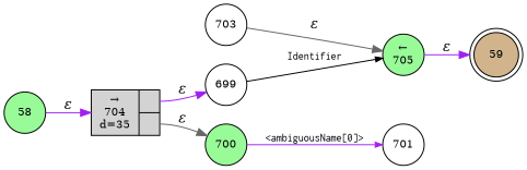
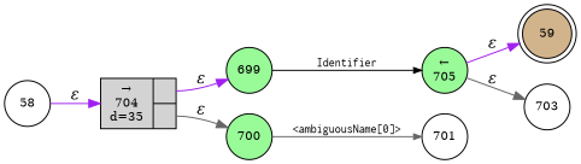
  digraph {
    rankdir=LR
    node [fillcolor=white fixedsize=true fontsize=11 shape=circle style=filled peripheries=1]
    edge [color=purple fontname="Times-Italic"]
    n1 [fillcolor=tan label=59 shape=doublecircle width=.6 peripheries=""]
    n2 [fillcolor=lightgrey fixedsize=false label="{&rarr;\n704\nd=35|{<p0>|<p1>}}" shape=record]
-   n3 [label=699 width=.55]
+   n3 [fillcolor=palegreen label=699 width=.55]
    n4 [fillcolor=palegreen label=700 width=.55]
    n5 [fillcolor=palegreen label="&larr;\n705" width=.55]
    n6 [label=701 width=.55]
-   n7 [fillcolor=palegreen label=58 width=.55]
+   n7 [label=58 width=.55]
    n8 [label=703 width=.55]
    n2 -> n3 [label="&epsilon;" tailport=p0]
    n2 -> n4 [color=gray40 label="&epsilon;" tailport=p1]
    n3 -> n5 [arrowhead=normal arrowsize=.7 color=black fontname=Courier fontsize=11 label=Identifier]
-   n4 -> n6 [arrowhead=normal arrowsize=.7 fontname=Courier fontsize=11 label="<ambiguousName[0]>"]
+   n4 -> n6 [arrowhead=normal arrowsize=.7 color=gray40 fontname=Courier fontsize=11 label="<ambiguousName[0]>"]
    n5 -> n1 [label="&epsilon;"]
    n7 -> n2 [label="&epsilon;"]
-   n8 -> n5 [color=gray40 label="&epsilon;"]
+   n5 -> n8 [color=gray40 label="&epsilon;"]
  }
